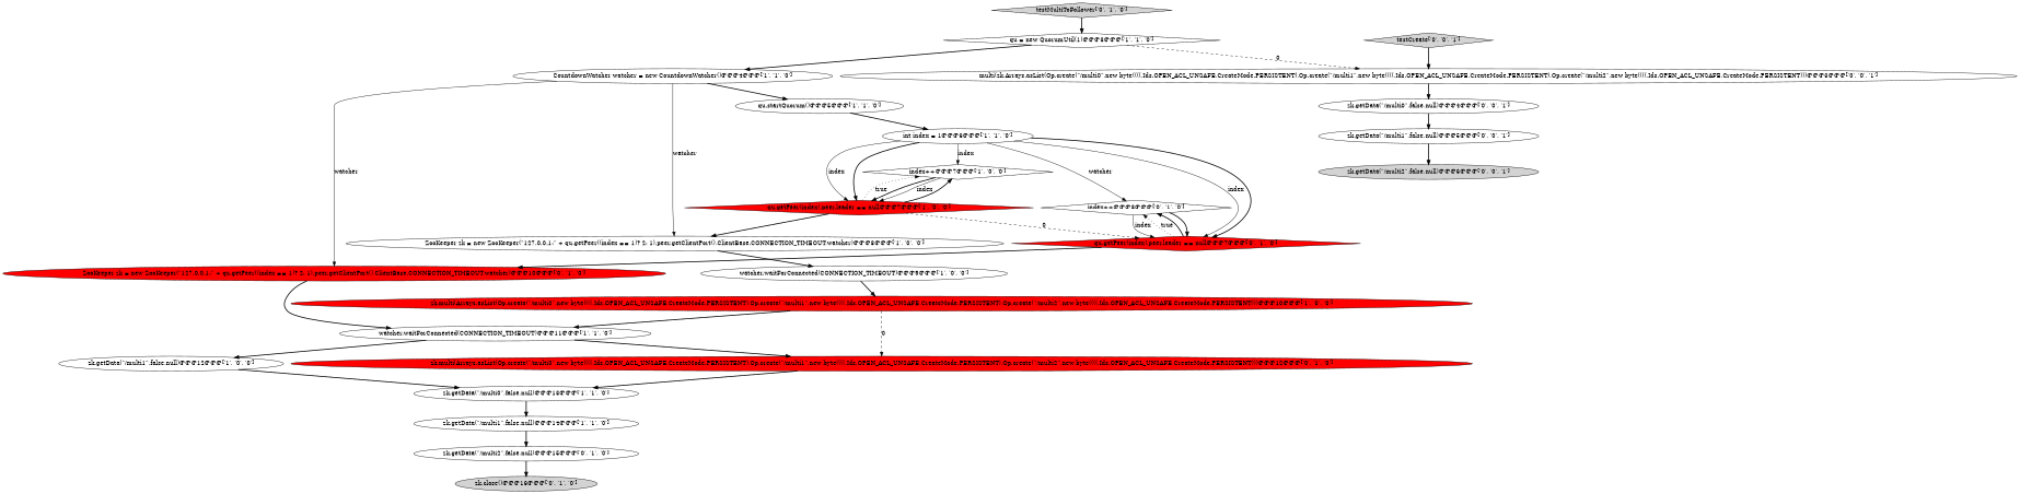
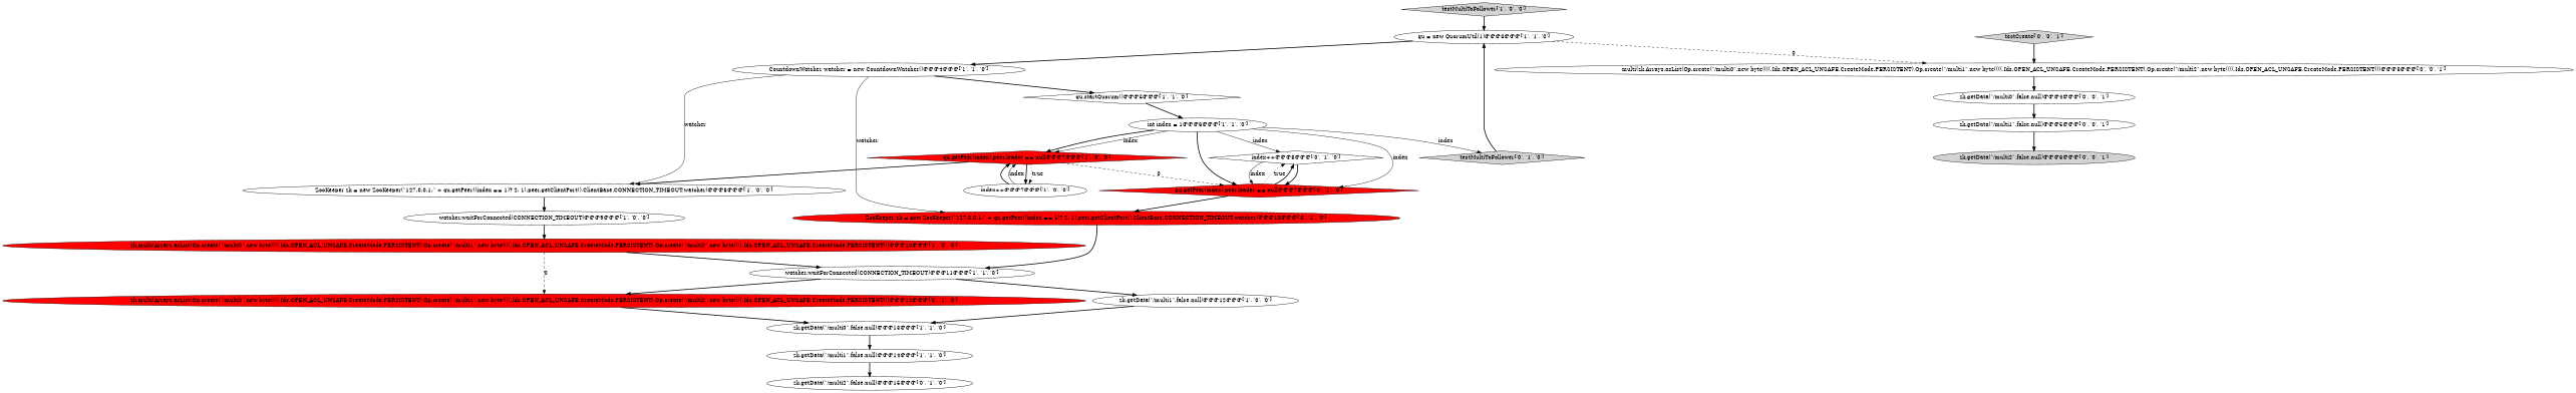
  digraph {
    node [fillcolor=white shape=ellipse style=filled]
    edge [style=bold]
    n1 [label="zk.getData(\"/multi0\",false,null)@@@4@@@['0', '0', '1']"]
    n2 [label="zk.getData(\"/multi1\",false,null)@@@5@@@['0', '0', '1']"]
    n3 [fillcolor=lightgray label="zk.getData(\"/multi2\",false,null)@@@6@@@['0', '0', '1']"]
    n4 [fillcolor=red label="zk.multi(Arrays.asList(Op.create(\"/multi0\",new byte((((,Ids.OPEN_ACL_UNSAFE,CreateMode.PERSISTENT),Op.create(\"/multi1\",new byte((((,Ids.OPEN_ACL_UNSAFE,CreateMode.PERSISTENT),Op.create(\"/multi2\",new byte((((,Ids.OPEN_ACL_UNSAFE,CreateMode.PERSISTENT)))@@@12@@@['0', '1', '0']"]
    n5 [label="zk.getData(\"/multi0\",false,null)@@@13@@@['1', '1', '0']"]
    n6 [label="zk.getData(\"/multi1\",false,null)@@@14@@@['1', '1', '0']"]
-   n7 [fillcolor=lightgray label="zk.close()@@@16@@@['0', '1', '0']"]
    n8 [fillcolor=red label="ZooKeeper zk = new ZooKeeper(\"127.0.0.1:\" + qu.getPeer((index == 1)? 2: 1).peer.getClientPort(),ClientBase.CONNECTION_TIMEOUT,watcher)@@@10@@@['0', '1', '0']"]
    n9 [label="watcher.waitForConnected(CONNECTION_TIMEOUT)@@@11@@@['1', '1', '0']"]
    n10 [label="zk.getData(\"/multi1\",false,null)@@@12@@@['1', '0', '0']"]
-   n12 [label="qu = new QuorumUtil(1)@@@3@@@['1', '1', '0']" shape=diamond]
+   n11 [fillcolor=lightgray label="testMultiToFollower['1', '0', '0']" shape=diamond]
+   n12 [label="qu = new QuorumUtil(1)@@@3@@@['1', '1', '0']"]
    n13 [label="multi(zk,Arrays.asList(Op.create(\"/multi0\",new byte((((,Ids.OPEN_ACL_UNSAFE,CreateMode.PERSISTENT),Op.create(\"/multi1\",new byte((((,Ids.OPEN_ACL_UNSAFE,CreateMode.PERSISTENT),Op.create(\"/multi2\",new byte((((,Ids.OPEN_ACL_UNSAFE,CreateMode.PERSISTENT)))@@@3@@@['0', '0', '1']"]
    n14 [label="CountdownWatcher watcher = new CountdownWatcher()@@@4@@@['1', '1', '0']"]
    n15 [label="index++@@@8@@@['0', '1', '0']" shape=diamond]
    n16 [fillcolor=red label="qu.getPeer(index).peer.leader == null@@@7@@@['0', '1', '0']" shape=diamond]
    n17 [label="ZooKeeper zk = new ZooKeeper(\"127.0.0.1:\" + qu.getPeer((index == 1)? 2: 1).peer.getClientPort(),ClientBase.CONNECTION_TIMEOUT,watcher)@@@8@@@['1', '0', '0']"]
    n18 [label="watcher.waitForConnected(CONNECTION_TIMEOUT)@@@9@@@['1', '0', '0']"]
    n19 [fillcolor=red label="zk.multi(Arrays.asList(Op.create(\"/multi0\",new byte((((,Ids.OPEN_ACL_UNSAFE,CreateMode.PERSISTENT),Op.create(\"/multi1\",new byte((((,Ids.OPEN_ACL_UNSAFE,CreateMode.PERSISTENT),Op.create(\"/multi2\",new byte((((,Ids.OPEN_ACL_UNSAFE,CreateMode.PERSISTENT)))@@@10@@@['1', '0', '0']"]
    n20 [label="int index = 1@@@6@@@['1', '1', '0']"]
-   n21 [label="index++@@@7@@@['1', '0', '0']" shape=diamond]
+   n21 [label="index++@@@7@@@['1', '0', '0']"]
    n22 [fillcolor=red label="qu.getPeer(index).peer.leader == null@@@7@@@['1', '0', '0']" shape=diamond]
    n23 [fillcolor=lightgray label="testMultiToFollower['0', '1', '0']" shape=diamond]
-   n24 [label="qu.startQuorum()@@@5@@@['1', '1', '0']"]
+   n24 [label="qu.startQuorum()@@@5@@@['1', '1', '0']" shape=diamond]
    n25 [label="zk.getData(\"/multi2\",false,null)@@@15@@@['0', '1', '0']"]
    n26 [fillcolor=lightgray label="testCreate['0', '0', '1']" shape=diamond]
    n1 -> n2
    n2 -> n3
    n4 -> n5
    n5 -> n6
    n6 -> n25
    n8 -> n9
    n9 -> n4
    n9 -> n10
    n10 -> n5
+   n11 -> n12
    n12 -> n13 [label=0 style=dashed]
    n12 -> n14
    n13 -> n1
    n14 -> n8 [label=watcher style=solid]
    n14 -> n17 [label=watcher style=solid]
    n14 -> n24
    n15 -> n16
    n15 -> n16 [label=index style=solid]
    n16 -> n8
    n16 -> n15 [label=true style=dotted]
    n16 -> n15
    n17 -> n18
    n18 -> n19
    n19 -> n4 [label=0 style=dashed]
    n19 -> n9
-   n20 -> n15 [label=watcher style=solid]
+   n20 -> n15 [label=index style=solid]
    n20 -> n16 [label=index style=solid]
    n20 -> n16
-   n20 -> n21 [label=index style=solid]
+   n20 -> n23 [label=index style=solid]
    n20 -> n22 [label=index style=solid]
    n20 -> n22
    n21 -> n22
    n21 -> n22 [label=index style=solid]
    n22 -> n16 [label=0 style=dashed]
    n22 -> n17
    n22 -> n21
    n22 -> n21 [label=true style=dotted]
    n23 -> n12
    n24 -> n20
-   n25 -> n7
    n26 -> n13
  }
